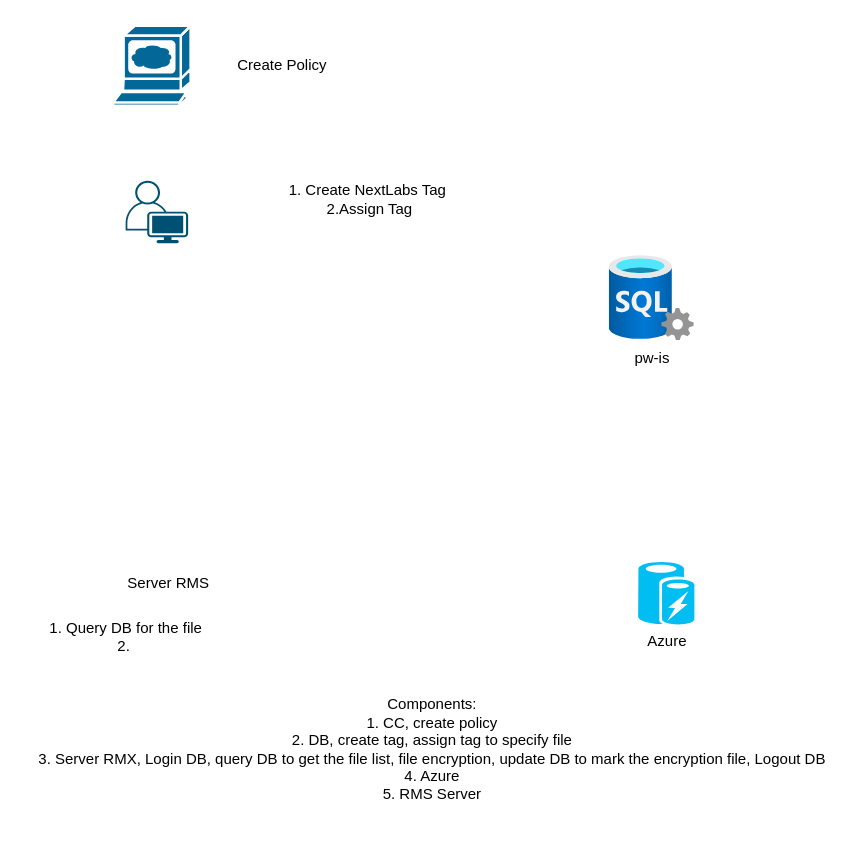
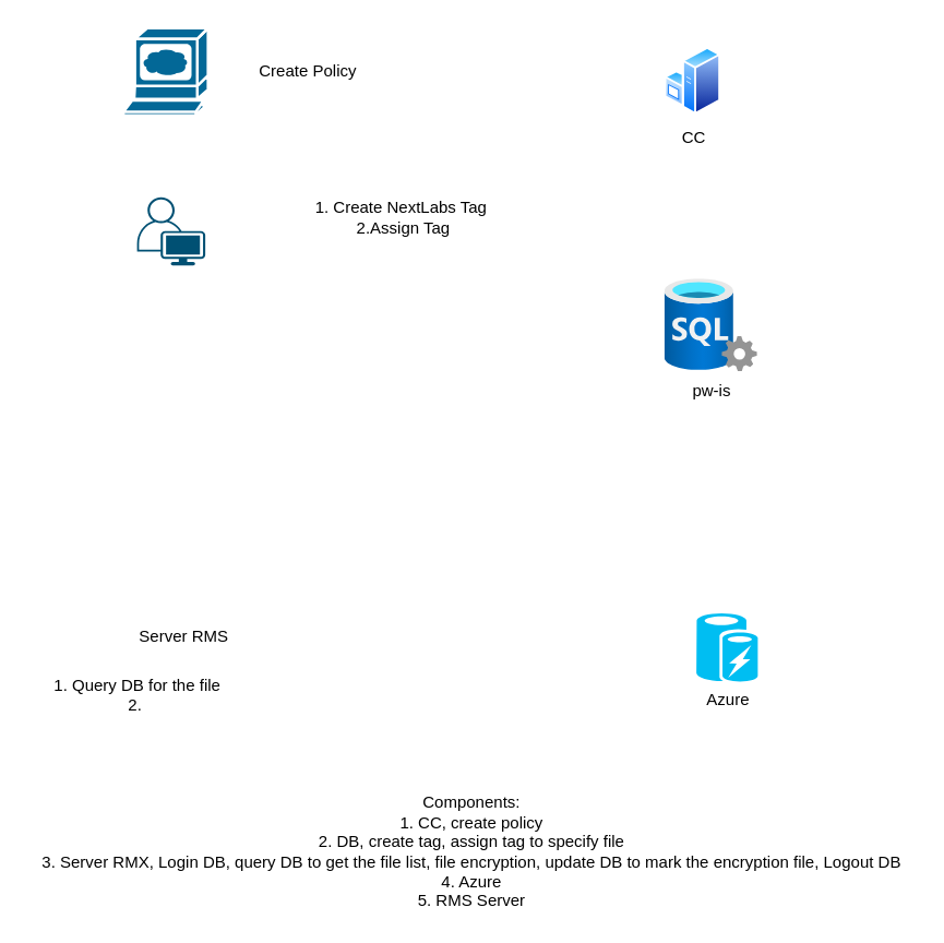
  <mxCell id="0" />
  <mxCell id="1" parent="0" />
  <mxCell id="2" value="pw-is" style="aspect=fixed;html=1;points=[];align=center;image;fontSize=12;image=img/lib/azure2/databases/SQL_Server.svg;" vertex="1" parent="1"><mxGeometry x="487" y="204" width="68" height="68" as="geometry" /></mxCell>
  <mxCell id="3" value="" style="points=[[0.35,0,0],[0.98,0.51,0],[1,0.71,0],[0.67,1,0],[0,0.795,0],[0,0.65,0]];verticalLabelPosition=bottom;html=1;verticalAlign=top;aspect=fixed;align=center;pointerEvents=1;shape=mxgraph.cisco19.user;fillColor=#005073;strokeColor=none;" vertex="1" parent="1"><mxGeometry x="100" y="144" width="50" height="50" as="geometry" /></mxCell>
  <mxCell id="4" value="1. Create NextLabs Tag&amp;nbsp;&lt;br&gt;2.Assign Tag" style="text;html=1;align=center;verticalAlign=middle;resizable=0;points=[];autosize=1;strokeColor=none;" vertex="1" parent="1"><mxGeometry x="220" y="144" width="150" height="30" as="geometry" /></mxCell>
  <mxCell id="5" value="1. Query DB for the file&lt;br&gt;2.&amp;nbsp;" style="text;html=1;align=center;verticalAlign=middle;resizable=0;points=[];autosize=1;strokeColor=none;" vertex="1" parent="1"><mxGeometry x="30" y="494" width="140" height="30" as="geometry" /></mxCell>
- <mxCell id="6" value="Components:&lt;br&gt;1. CC, create policy&lt;br&gt;2. DB, create tag, assign tag to specify file&lt;br&gt;3. Server RMX, Login DB, query DB to get the file list, file encryption, update DB to mark the encryption file, Logout DB&lt;br&gt;4. Azure&lt;br&gt;5. RMS Server" style="text;html=1;align=center;verticalAlign=middle;resizable=0;points=[];autosize=1;strokeColor=none;" vertex="1" parent="1"><mxGeometry x="20" y="554" width="650" height="90" as="geometry" /></mxCell>
+ <mxCell id="6" value="Components:&lt;br&gt;1. CC, create policy&lt;br&gt;2. DB, create tag, assign tag to specify file&lt;br&gt;3. Server RMX, Login DB, query DB to get the file list, file encryption, update DB to mark the encryption file, Logout DB&lt;br&gt;4. Azure&lt;br&gt;5. RMS Server" style="text;html=1;align=center;verticalAlign=middle;resizable=0;points=[];autosize=1;strokeColor=none;" vertex="1" parent="1"><mxGeometry x="20" y="579" width="650" height="90" as="geometry" /></mxCell>
  <mxCell id="7" value="Azure" style="verticalLabelPosition=bottom;html=1;verticalAlign=top;align=center;strokeColor=none;fillColor=#00BEF2;shape=mxgraph.azure.azure_cache;" vertex="1" parent="1"><mxGeometry x="510" y="449" width="45" height="50" as="geometry" /></mxCell>
+ <mxCell id="8" value="CC" style="aspect=fixed;perimeter=ellipsePerimeter;html=1;align=center;shadow=0;dashed=0;spacingTop=3;image;image=img/lib/active_directory/windows_server.svg;" vertex="1" parent="1"><mxGeometry x="487" y="34" width="41" height="50" as="geometry" /></mxCell>
  <mxCell id="9" value="" style="shape=mxgraph.cisco.computers_and_peripherals.web_browser;html=1;pointerEvents=1;dashed=0;fillColor=#036897;strokeColor=#ffffff;strokeWidth=2;verticalLabelPosition=bottom;verticalAlign=top;align=center;outlineConnect=0;" vertex="1" parent="1"><mxGeometry x="90" y="20" width="62" height="64" as="geometry" /></mxCell>
  <mxCell id="10" value="Create Policy" style="text;html=1;align=center;verticalAlign=middle;resizable=0;points=[];autosize=1;strokeColor=none;" vertex="1" parent="1"><mxGeometry x="180" y="42" width="90" height="20" as="geometry" /></mxCell>
  <mxCell id="11" value="Server RMS" style="shape=image;html=1;verticalAlign=top;verticalLabelPosition=bottom;labelBackgroundColor=#ffffff;imageAspect=0;aspect=fixed;image=https://cdn2.iconfinder.com/data/icons/metro-ui-dock/128/Administrative_Tools.png" vertex="1" parent="1"><mxGeometry x="70" y="324" width="128" height="128" as="geometry" /></mxCell>
